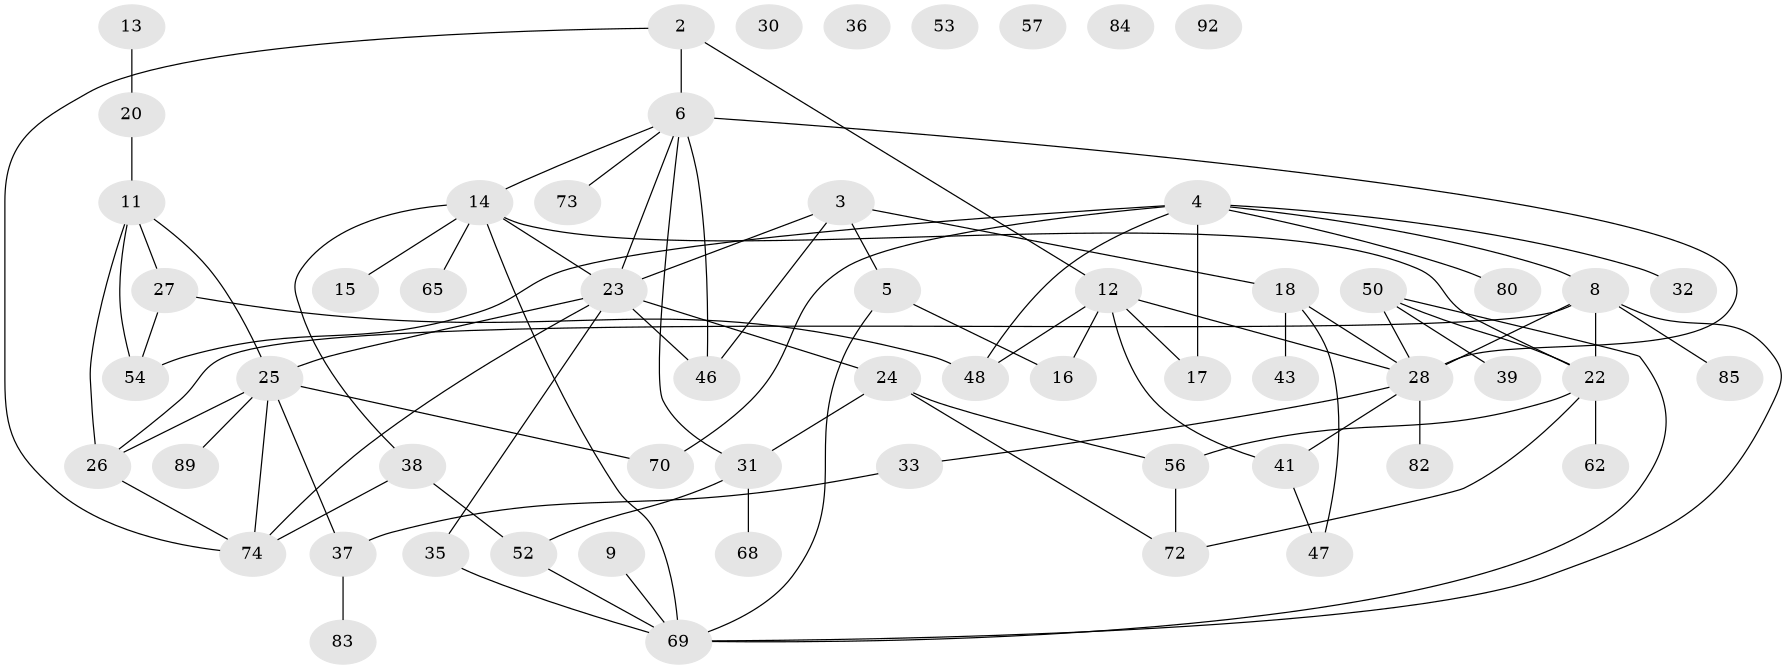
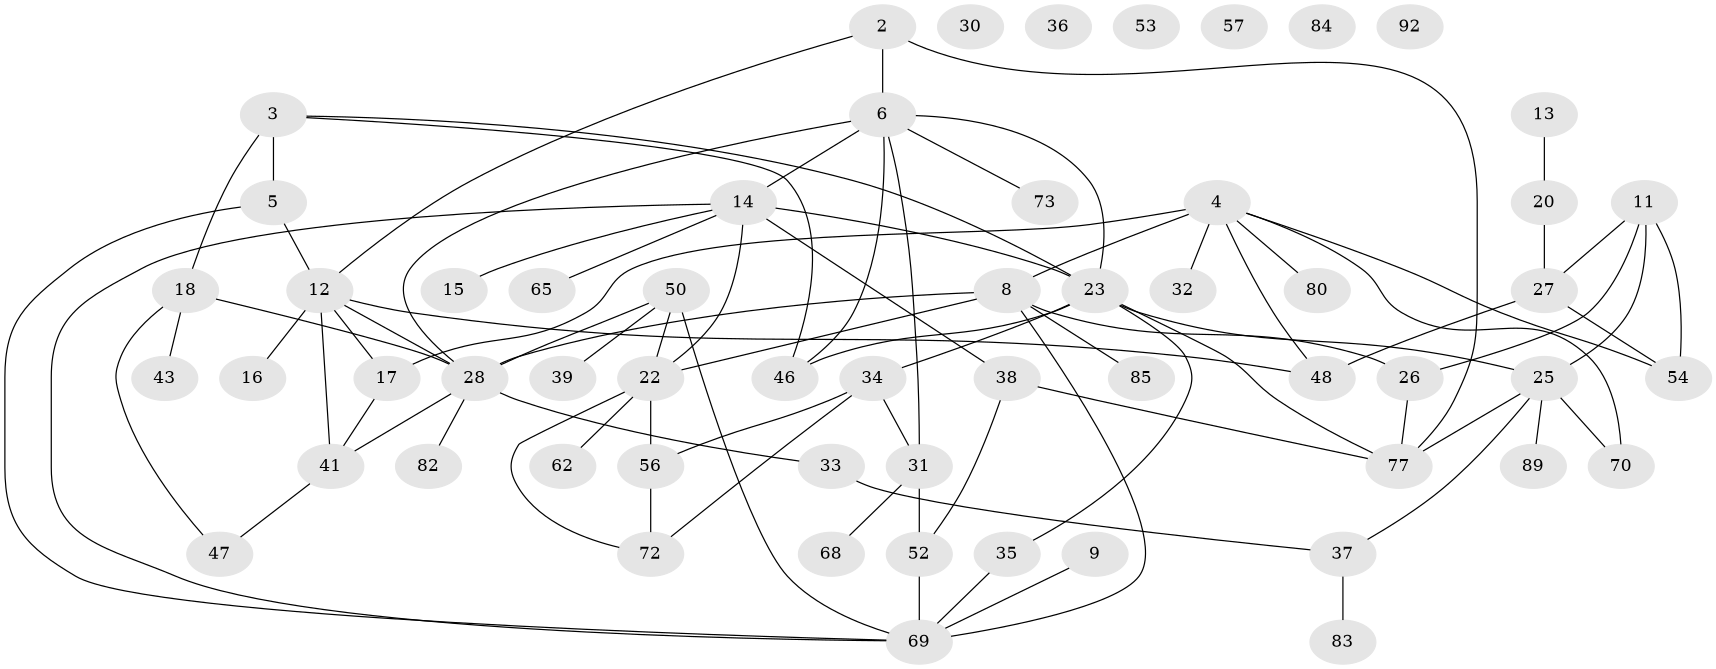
  graph {
    node [color=gray90 style=filled]
    13 [super="+40"]
    20
    69 [super="+87"]
    35
    2 [super="+49"]
    6 [super="+65"]
    12 [super="+93"]
-   74 [super="+77"]
+   74 [super="+77" label=77]
    23 [super="+59"]
    46 [super="+61"]
    14 [super="+86"]
    28 [super="+91"]
    31
    73
    17 [super="+19"]
    48 [super="+64"]
    16
    41 [super="+50"]
    3 [super="+78"]
    5 [super="+88"]
    18 [super="+60"]
    43
    47 [super="+81"]
    25 [super="+79"]
-   24 [super="+90"]
+   24 [super="+90" label=34]
    4 [super="+67"]
    8 [super="+34"]
    32
    54 [super="+75"]
    70
    80
    22 [super="+29"]
    26 [super="+55"]
    85
    15
    38
    n37 [label=65]
    33
    82
    52
    68 [super="+71"]
    56
    62
    72
    9
    n46 [label=50 super="+51"]
    39
    11 [super="+58"]
    27 [super="+42"]
    37 [super="+63"]
    89
    83
    30
    36
    53
    57
    84
    92
    13 -- 20
-   20 -- 11
+   20 -- 27
    35 -- 69
    2 -- 6
    2 -- 12
    2 -- 74
    6 -- 23
    6 -- 46 [weight=2]
    6 -- 14
    6 -- 28
    6 -- 31
    6 -- 73
    12 -- 28
    12 -- 17
    12 -- 48
    12 -- 16
    12 -- 41
    23 -- 35
    23 -- 74
    23 -- 46
    23 -- 25
    23 -- 24
    14 -- 69
    14 -- 23
    14 -- 22
    14 -- 15
    14 -- 38
    14 -- n37
    28 -- 41
    28 -- 33
    28 -- 82
    31 -- 52
    31 -- 68
+   17 -- 41
    41 -- 47
    3 -- 23
    3 -- 46
    3 -- 5
    3 -- 18
    5 -- 69
-   5 -- 16
+   5 -- 12
    18 -- 28
    18 -- 43
    18 -- 47
    25 -- 74
    25 -- 70
-   25 -- 26
    25 -- 37
    25 -- 89
    24 -- 31
    24 -- 56
    24 -- 72
    4 -- 17 [weight=2]
    4 -- 48
    4 -- 8
    4 -- 32
    4 -- 54
    4 -- 70
    4 -- 80
    8 -- 69
    8 -- 28
    8 -- 22
    8 -- 26
    8 -- 85
    22 -- 56
    22 -- 62
    22 -- 72
    26 -- 74
    38 -- 74
    38 -- 52
    33 -- 37
    52 -- 69
    56 -- 72
    9 -- 69
    n46 -- 69
    n46 -- 28 [weight=2]
    n46 -- 22
    n46 -- 39
    11 -- 25
    11 -- 54
    11 -- 26
    11 -- 27
    27 -- 48
    27 -- 54
    37 -- 83
  }
